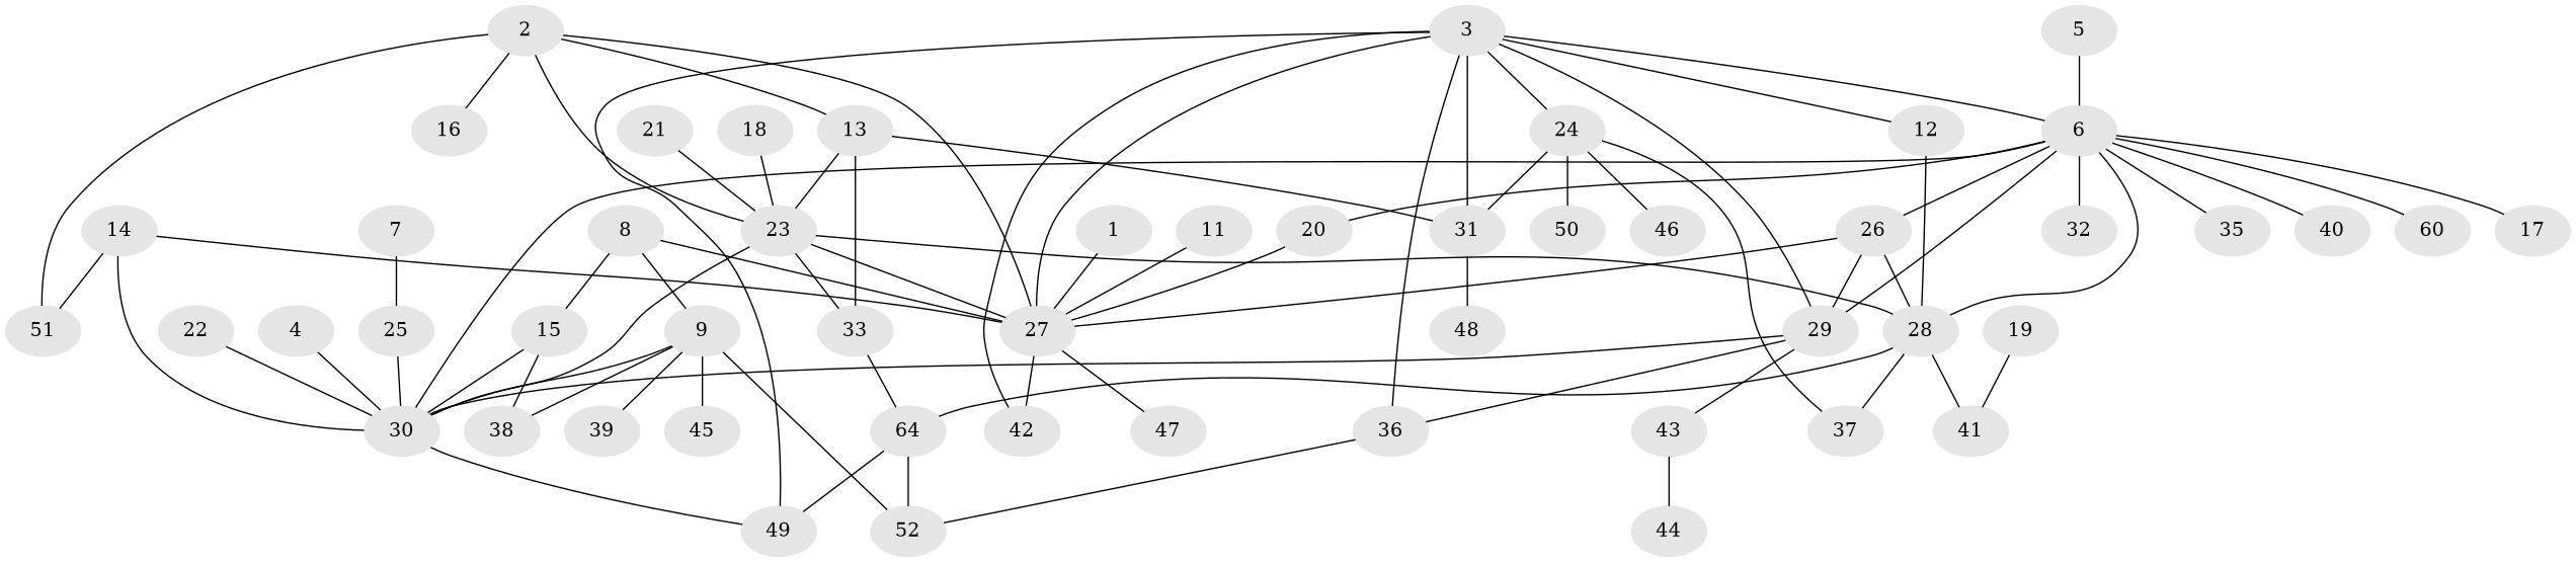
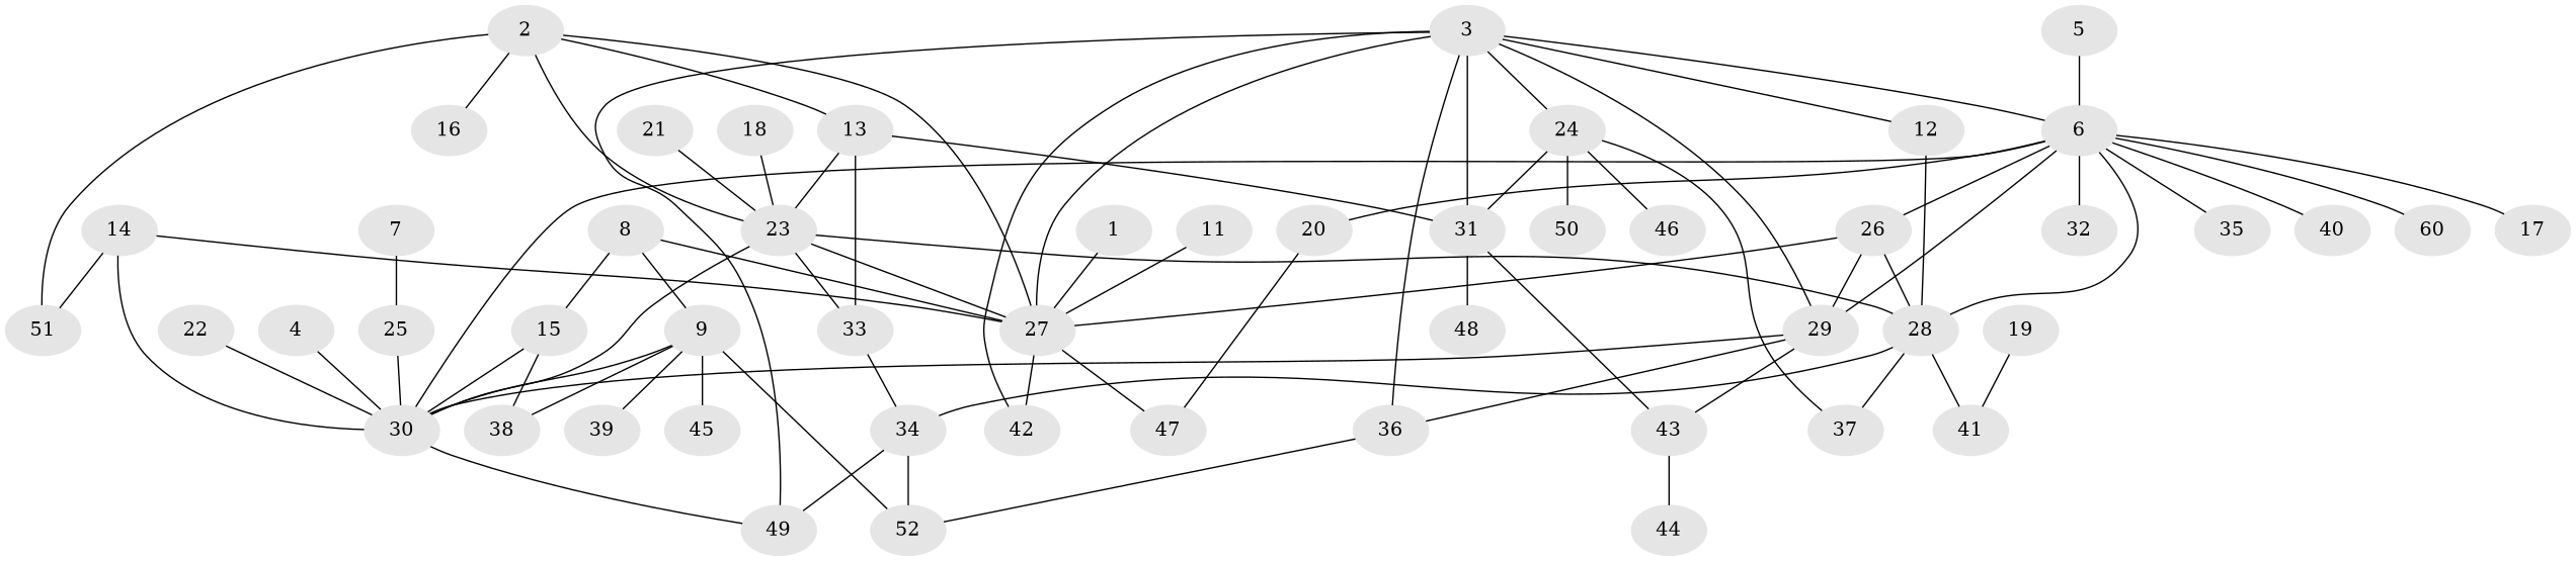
  graph {
    node [color=gray90 style=filled]
    edge [weight=1.0]
    1
    27
    42
    47
    2
    13
    16
    23
    51
    31
    33
    30
    28
    3
    6
    12
    24
    29
    36
    49
    n21 [label=60]
    17
    20
    26
    32
    35
    40
    37
    46
    50
    43
    48
    52
    4
    5
    41
-   34 [label=64]
+   34
    7
    25
    8
    9
    15
    38
    39
    45
    11
    14
    18
    19
    21
    22
    44
    1 -- 27
    27 -- 42
    27 -- 47
    2 -- 27
    2 -- 13
    2 -- 16
    2 -- 23
    2 -- 51
    13 -- 23
    13 -- 31
    13 -- 33
    23 -- 27
    23 -- 33
    23 -- 30
    23 -- 28
+   31 -- 43
    31 -- 48
    33 -- 34
    30 -- 49
    28 -- 37
    28 -- 41
    28 -- 34
    3 -- 27
    3 -- 42
    3 -- 31 [weight=2.0]
    3 -- 6
    3 -- 12
    3 -- 24
    3 -- 29
    3 -- 36
    3 -- 49
    6 -- 30
    6 -- 28
    6 -- 29
    6 -- n21
    6 -- 17
    6 -- 20
    6 -- 26
    6 -- 32
    6 -- 35
    6 -- 40
    12 -- 28
    24 -- 31
    24 -- 37
    24 -- 46
    24 -- 50
    29 -- 30
    29 -- 36
    29 -- 43
    36 -- 52
-   20 -- 27
+   20 -- 47
    26 -- 27
    26 -- 28
    26 -- 29
    43 -- 44
    4 -- 30
    5 -- 6
    34 -- 49
    34 -- 52
    7 -- 25
    25 -- 30
    8 -- 27
    8 -- 9
    8 -- 15
    9 -- 30
    9 -- 52
    9 -- 38
    9 -- 39
    9 -- 45
    15 -- 30
    15 -- 38
    11 -- 27
    14 -- 27
    14 -- 51
    14 -- 30
    18 -- 23
    19 -- 41
    21 -- 23
    22 -- 30
  }
